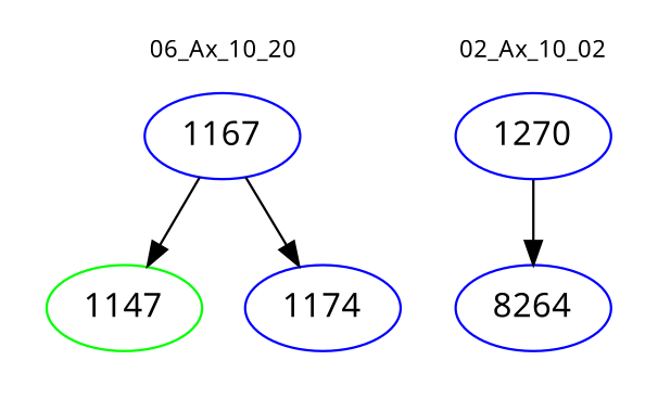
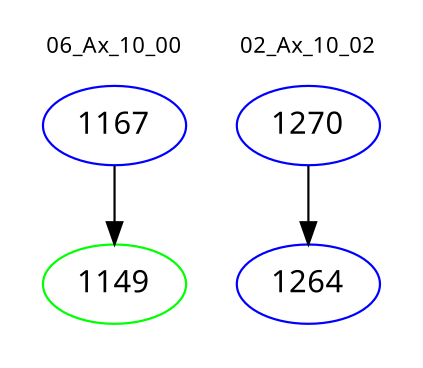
  digraph {
    fontname="Noto Sans"
    node [color=blue fontname="Noto Sans"]
    edge [color=black fontname="Noto Sans"]
    n1 [label=1167]
-   n2 [color=green label=1147]
-   n3 [label=1174]
+   n2 [color=green label=1149]
    n4 [label=1270]
-   n5 [label=8264]
+   n5 [label=1264]
    subgraph cluster_1 {
      color=white
      fontsize=10
-     label="06_Ax_10_20"
+     label="06_Ax_10_00"
      n1
      n2
-     n3
    }
    subgraph cluster_2 {
      color=white
      fontsize=10
      label="02_Ax_10_02"
      n4
      n5
    }
    n1 -> n2
-   n1 -> n3
    n4 -> n5
  }
